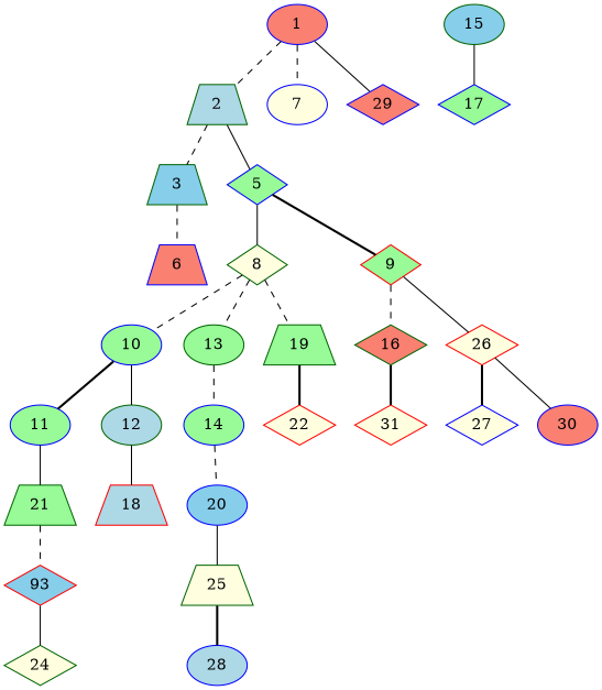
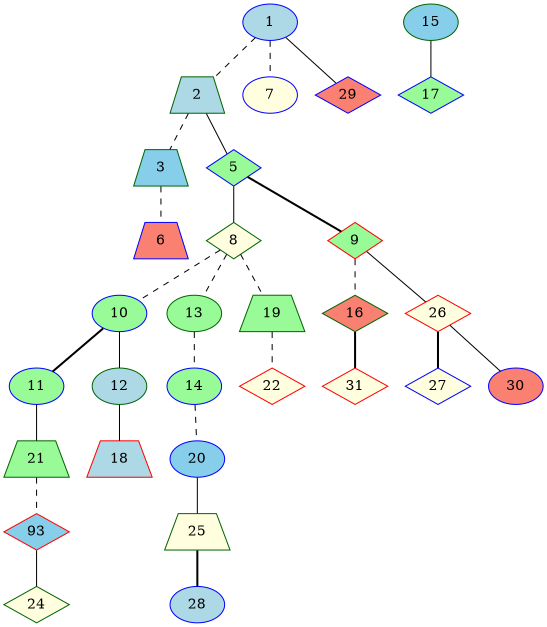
  graph {
    node [color=blue fillcolor=palegreen shape=diamond style=filled]
    edge [style=dashed weight=1.0]
-   1 [fillcolor=salmon shape=ellipse]
+   1 [fillcolor=lightblue shape=ellipse]
    2 [color=darkgreen fillcolor=lightblue shape=trapezium]
    7 [fillcolor=lightyellow shape=ellipse]
    29 [fillcolor=salmon]
    3 [color=darkgreen fillcolor=skyblue shape=trapezium]
    5
    6 [fillcolor=salmon shape=trapezium]
    8 [color=darkgreen fillcolor=lightyellow]
    9 [color=red]
    15 [color=darkgreen fillcolor=skyblue shape=ellipse]
    17
    10 [shape=ellipse]
    13 [color=darkgreen shape=ellipse]
    19 [color=darkgreen shape=trapezium]
    16 [color=darkgreen fillcolor=salmon]
    26 [color=red fillcolor=lightyellow]
    11 [shape=ellipse]
    12 [color=darkgreen fillcolor=lightblue shape=ellipse]
    14 [shape=ellipse]
    22 [color=red fillcolor=lightyellow]
    31 [color=red fillcolor=lightyellow]
    27 [fillcolor=lightyellow]
    30 [fillcolor=salmon shape=ellipse]
    21 [color=darkgreen shape=trapezium]
    18 [color=red fillcolor=lightblue shape=trapezium]
    n26 [color=red fillcolor=skyblue label=93]
    20 [fillcolor=skyblue shape=ellipse]
    25 [color=darkgreen fillcolor=lightyellow shape=trapezium]
    28 [fillcolor=lightblue shape=ellipse]
    24 [color=darkgreen fillcolor=lightyellow]
    1 -- 2
    1 -- 7
    1 -- 29 [style=solid]
    2 -- 3
    2 -- 5 [style=solid]
    3 -- 6 [weight=2.0]
    5 -- 8 [style=solid]
    5 -- 9 [style=bold]
    8 -- 10
    8 -- 13
    8 -- 19
    9 -- 16 [weight=2.0]
    9 -- 26 [style=solid]
    15 -- 17 [style=solid]
    10 -- 11 [style=bold]
    10 -- 12 [style=solid]
    13 -- 14
-   19 -- 22 [style=bold]
+   19 -- 22
    16 -- 31 [style=bold]
    26 -- 27 [style=bold]
    26 -- 30 [style=solid]
    11 -- 21 [style=solid weight=3.0]
    12 -- 18 [style=solid]
    14 -- 20
    21 -- n26
    n26 -- 24 [style=solid]
    20 -- 25 [style=solid]
    25 -- 28 [style=bold]
  }
